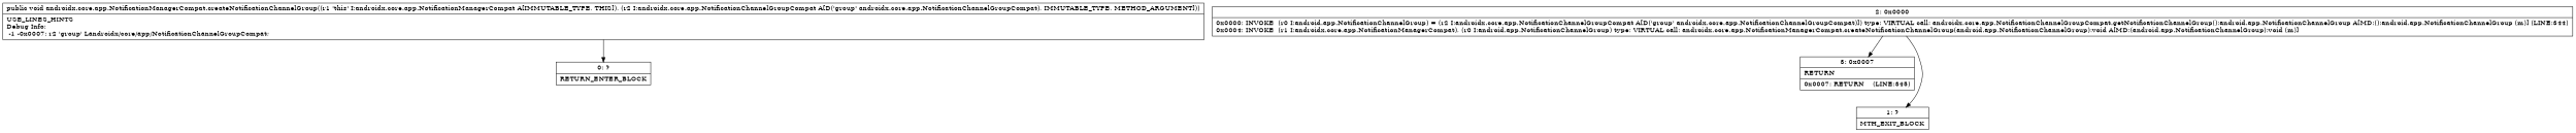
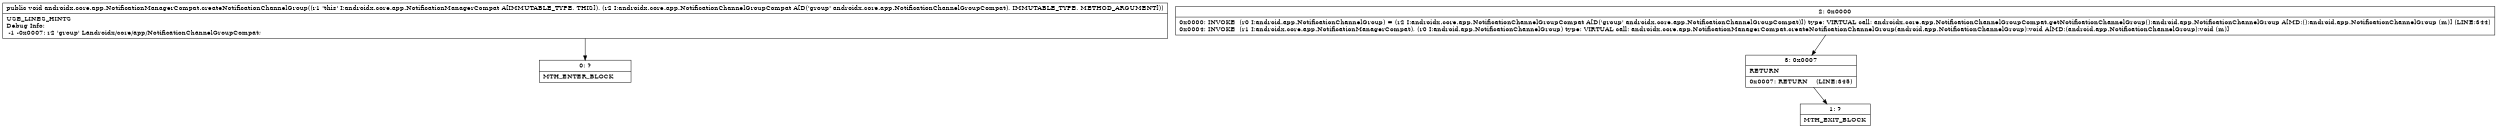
  digraph {
    node [shape=record]
-   n1 [label="{0\:\ ?|RETURN_ENTER_BLOCK\l}"]
+   n1 [label="{0\:\ ?|MTH_ENTER_BLOCK\l}"]
    n2 [label="{2\:\ 0x0000|0x0000: INVOKE  (r0 I:android.app.NotificationChannelGroup) = (r2 I:androidx.core.app.NotificationChannelGroupCompat A[D('group' androidx.core.app.NotificationChannelGroupCompat)]) type: VIRTUAL call: androidx.core.app.NotificationChannelGroupCompat.getNotificationChannelGroup():android.app.NotificationChannelGroup A[MD:():android.app.NotificationChannelGroup (m)] (LINE:344)\l0x0004: INVOKE  (r1 I:androidx.core.app.NotificationManagerCompat), (r0 I:android.app.NotificationChannelGroup) type: VIRTUAL call: androidx.core.app.NotificationManagerCompat.createNotificationChannelGroup(android.app.NotificationChannelGroup):void A[MD:(android.app.NotificationChannelGroup):void (m)]\l}"]
    n3 [label="{3\:\ 0x0007|RETURN\l|0x0007: RETURN    (LINE:345)\l}"]
    n4 [label="{1\:\ ?|MTH_EXIT_BLOCK\l}"]
    n5 [label="{public void androidx.core.app.NotificationManagerCompat.createNotificationChannelGroup((r1 'this' I:androidx.core.app.NotificationManagerCompat A[IMMUTABLE_TYPE, THIS]), (r2 I:androidx.core.app.NotificationChannelGroupCompat A[D('group' androidx.core.app.NotificationChannelGroupCompat), IMMUTABLE_TYPE, METHOD_ARGUMENT]))  | USE_LINES_HINTS\lDebug Info:\l  \-1 \-0x0007: r2 'group' Landroidx\/core\/app\/NotificationChannelGroupCompat;\l}"]
    n2 -> n3
-   n2 -> n4
+   n3 -> n4
    n5 -> n1
  }
